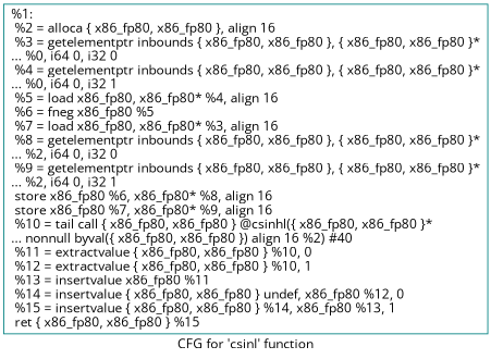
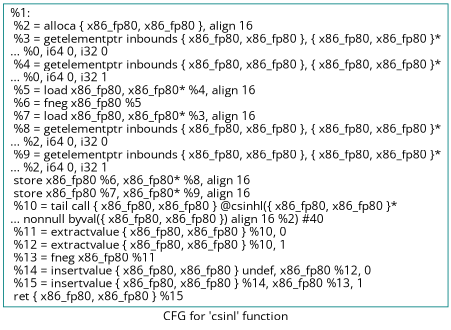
  digraph {
    label="CFG for 'csinl' function"
    rankdir=LR
    fontname="Open Sans"
-   n1 [label="{%1:\l  %2 = alloca \{ x86_fp80, x86_fp80 \}, align 16\l  %3 = getelementptr inbounds \{ x86_fp80, x86_fp80 \}, \{ x86_fp80, x86_fp80 \}*\l... %0, i64 0, i32 0\l  %4 = getelementptr inbounds \{ x86_fp80, x86_fp80 \}, \{ x86_fp80, x86_fp80 \}*\l... %0, i64 0, i32 1\l  %5 = load x86_fp80, x86_fp80* %4, align 16\l  %6 = fneg x86_fp80 %5\l  %7 = load x86_fp80, x86_fp80* %3, align 16\l  %8 = getelementptr inbounds \{ x86_fp80, x86_fp80 \}, \{ x86_fp80, x86_fp80 \}*\l... %2, i64 0, i32 0\l  %9 = getelementptr inbounds \{ x86_fp80, x86_fp80 \}, \{ x86_fp80, x86_fp80 \}*\l... %2, i64 0, i32 1\l  store x86_fp80 %6, x86_fp80* %8, align 16\l  store x86_fp80 %7, x86_fp80* %9, align 16\l  %10 = tail call \{ x86_fp80, x86_fp80 \} @csinhl(\{ x86_fp80, x86_fp80 \}*\l... nonnull byval(\{ x86_fp80, x86_fp80 \}) align 16 %2) #40\l  %11 = extractvalue \{ x86_fp80, x86_fp80 \} %10, 0\l  %12 = extractvalue \{ x86_fp80, x86_fp80 \} %10, 1\l  %13 = insertvalue x86_fp80 %11\l  %14 = insertvalue \{ x86_fp80, x86_fp80 \} undef, x86_fp80 %12, 0\l  %15 = insertvalue \{ x86_fp80, x86_fp80 \} %14, x86_fp80 %13, 1\l  ret \{ x86_fp80, x86_fp80 \} %15\l}" shape=record color=teal fontname="Open Sans"]
+   n1 [label="{%1:\l  %2 = alloca \{ x86_fp80, x86_fp80 \}, align 16\l  %3 = getelementptr inbounds \{ x86_fp80, x86_fp80 \}, \{ x86_fp80, x86_fp80 \}*\l... %0, i64 0, i32 0\l  %4 = getelementptr inbounds \{ x86_fp80, x86_fp80 \}, \{ x86_fp80, x86_fp80 \}*\l... %0, i64 0, i32 1\l  %5 = load x86_fp80, x86_fp80* %4, align 16\l  %6 = fneg x86_fp80 %5\l  %7 = load x86_fp80, x86_fp80* %3, align 16\l  %8 = getelementptr inbounds \{ x86_fp80, x86_fp80 \}, \{ x86_fp80, x86_fp80 \}*\l... %2, i64 0, i32 0\l  %9 = getelementptr inbounds \{ x86_fp80, x86_fp80 \}, \{ x86_fp80, x86_fp80 \}*\l... %2, i64 0, i32 1\l  store x86_fp80 %6, x86_fp80* %8, align 16\l  store x86_fp80 %7, x86_fp80* %9, align 16\l  %10 = tail call \{ x86_fp80, x86_fp80 \} @csinhl(\{ x86_fp80, x86_fp80 \}*\l... nonnull byval(\{ x86_fp80, x86_fp80 \}) align 16 %2) #40\l  %11 = extractvalue \{ x86_fp80, x86_fp80 \} %10, 0\l  %12 = extractvalue \{ x86_fp80, x86_fp80 \} %10, 1\l  %13 = fneg x86_fp80 %11\l  %14 = insertvalue \{ x86_fp80, x86_fp80 \} undef, x86_fp80 %12, 0\l  %15 = insertvalue \{ x86_fp80, x86_fp80 \} %14, x86_fp80 %13, 1\l  ret \{ x86_fp80, x86_fp80 \} %15\l}" shape=record color=teal fontname="Open Sans"]
  }
